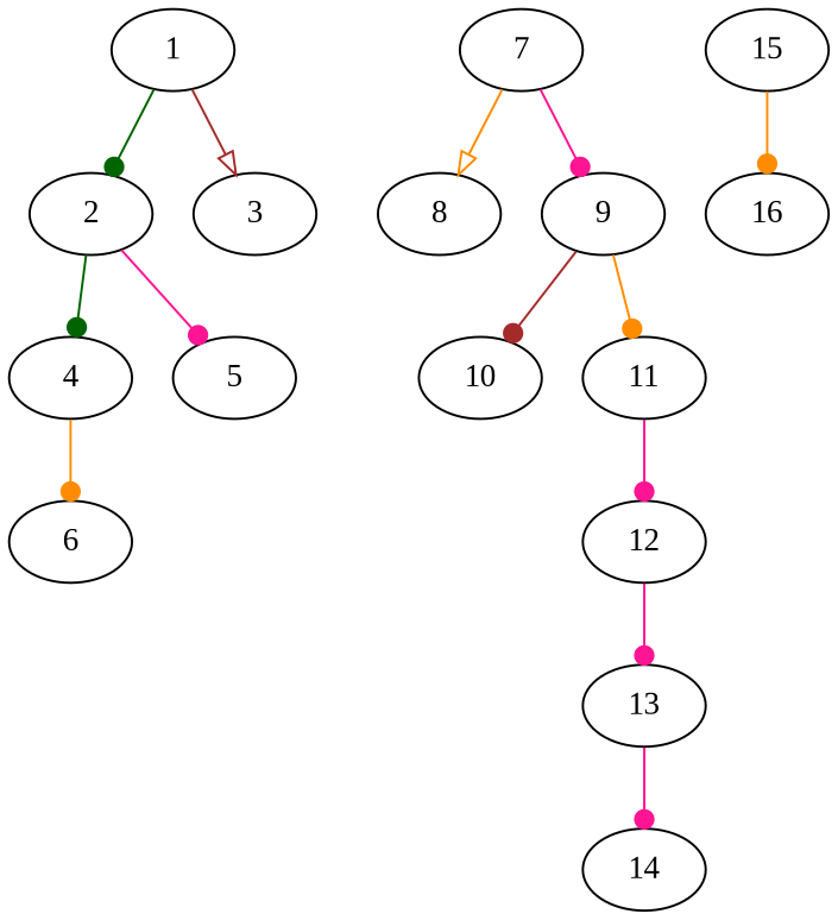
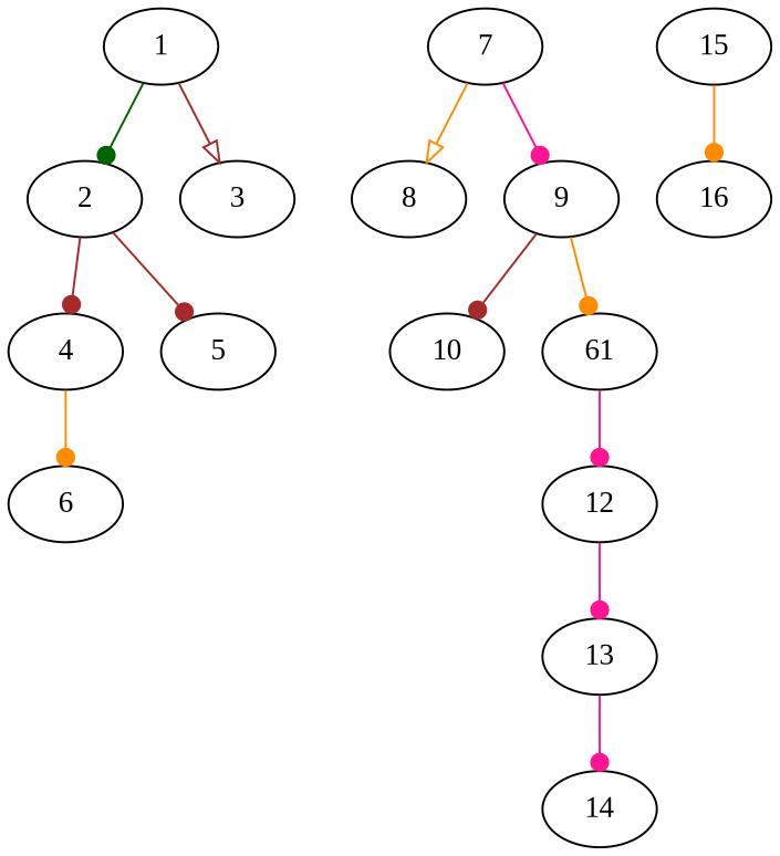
  digraph {
    fontname="Liberation Serif"
    node [alpha=0.19 fontname="Liberation Serif"]
    edge [arrowhead=dot color=deeppink fontname="Liberation Serif"]
    1 [alpha=0.09 expect_size=41739102514560630784]
    2 [expect_size=189685314360371]
    3 [alpha=0.11 expect_size=28112931000694416]
    4 [alpha=0.08 expect_size=118357663032071421952]
    5 [alpha=0.17 expect_size=159526651299998203904]
    6 [alpha=0.12 expect_size=107573813210882368]
    7 [expect_size=113488713929369583616]
    8 [alpha=0.18 expect_size=3454883760995010]
    9 [alpha=0.13 expect_size=201842427096754976]
    10 [alpha=0.20 expect_size=94998330416219632]
-   11 [alpha=0.02 expect_size=2185344606523127]
+   11 [alpha=0.02 expect_size=2185344606523127 label=61]
    12 [alpha=0.13 expect_size=11645041032651616]
    13 [alpha=0.14 expect_size=3429180098732480]
    14 [alpha=0.07 expect_size=236278191157531168]
    15 [alpha=0.17 expect_size=38929429488992256000]
    16 [alpha=0.07 expect_size=6625383028011652]
    1 -> 2 [color=darkgreen]
    1 -> 3 [arrowhead=onormal color=brown]
-   2 -> 4 [color=darkgreen]
-   2 -> 5
+   2 -> 4 [color=brown]
+   2 -> 5 [color=brown]
    4 -> 6 [color=darkorange]
    7 -> 8 [arrowhead=onormal color=darkorange]
    7 -> 9
    9 -> 10 [color=brown]
    9 -> 11 [color=darkorange]
    11 -> 12
    12 -> 13
    13 -> 14
    15 -> 16 [color=darkorange]
  }
